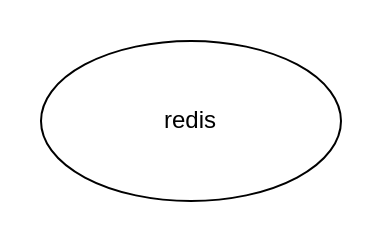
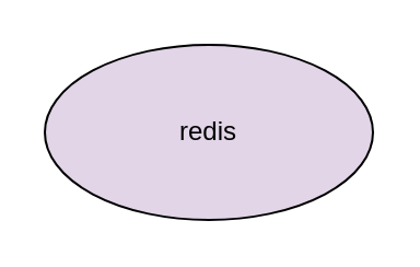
  <mxCell id="0" />
  <mxCell id="1" parent="0" />
- <mxCell id="2" value="redis" style="ellipse;whiteSpace=wrap;html=1;" vertex="1" parent="1"><mxGeometry x="20" y="20" width="150" height="80" as="geometry" /></mxCell>
+ <mxCell id="2" value="redis" style="ellipse;whiteSpace=wrap;html=1;fillColor=#e1d5e7;" vertex="1" parent="1"><mxGeometry x="20" y="20" width="150" height="80" as="geometry" /></mxCell>
